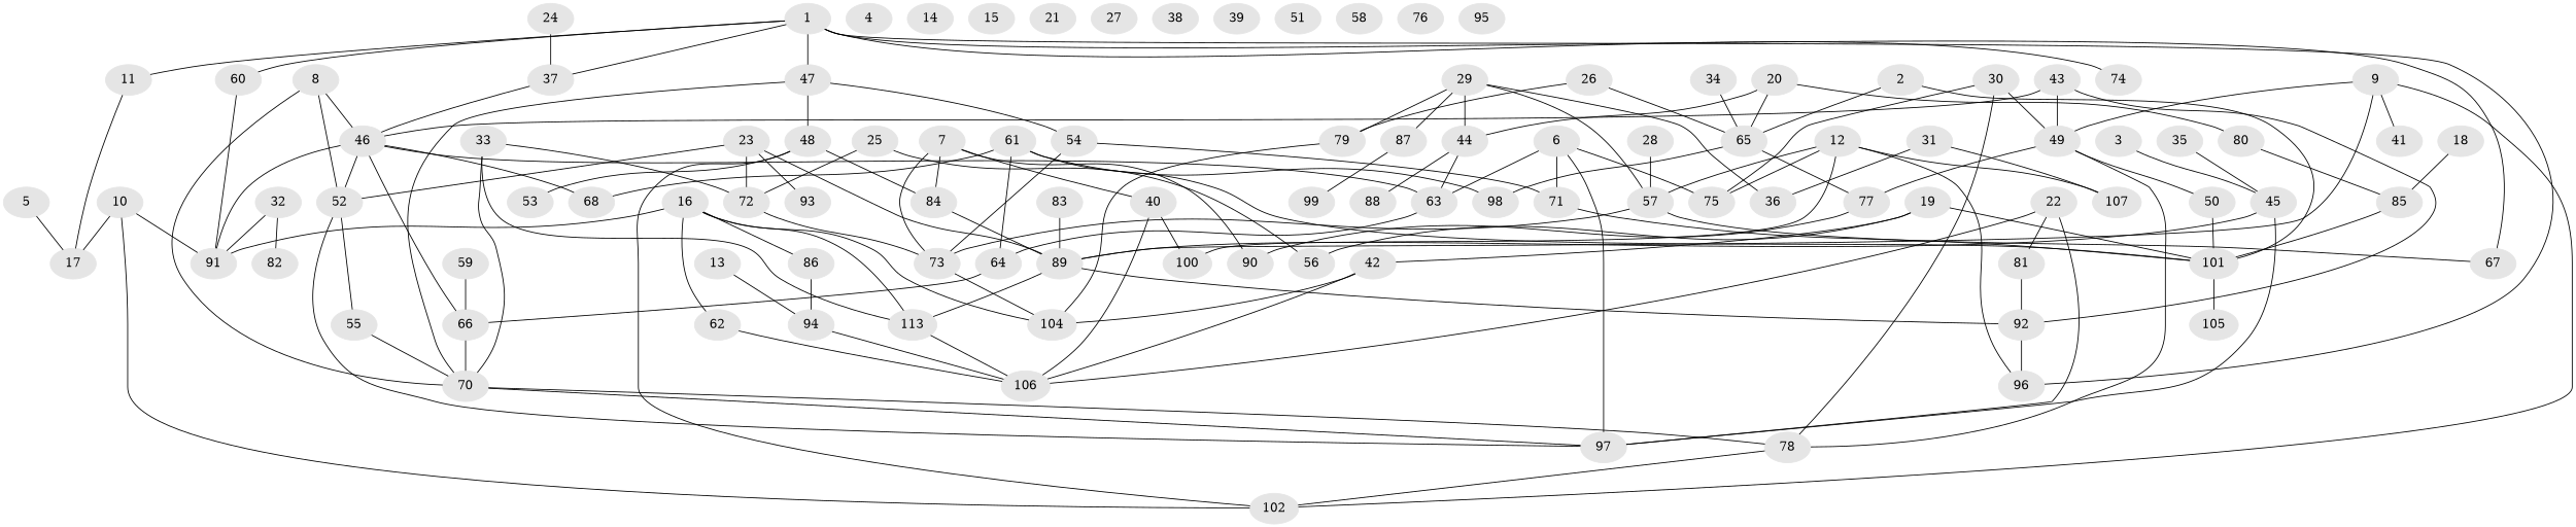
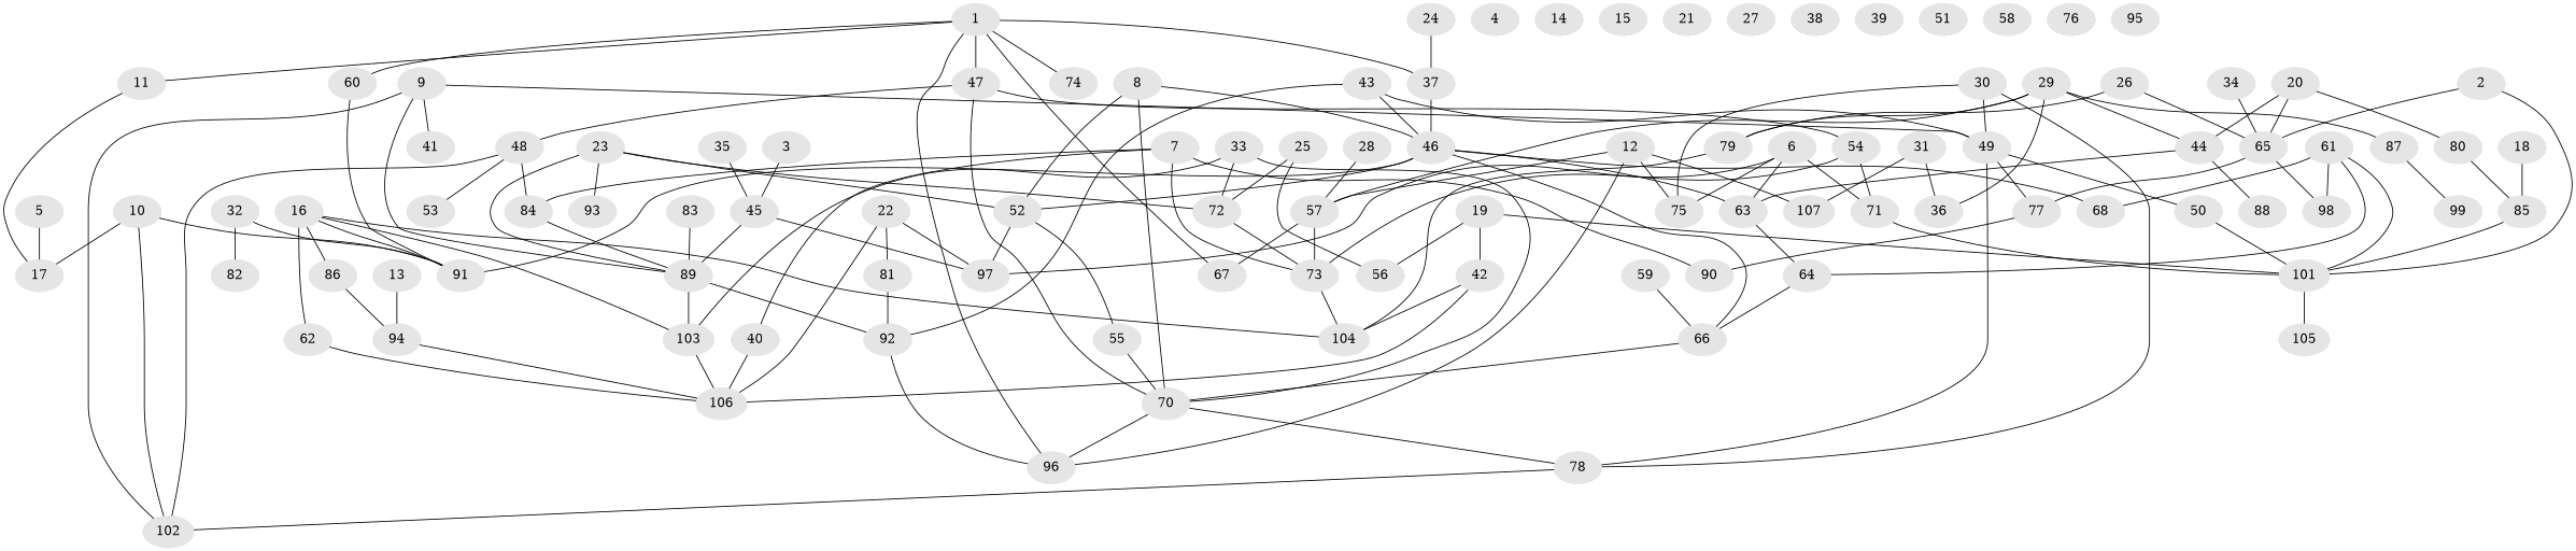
  graph {
    node [color=gray90 style=filled]
    1
    11
    37
    47
    60
    67
    74
    96
    17
    46
    70
    48
    54
    91
    2
    65
    101
    77
    98
    105
    3
    45
    97
    89
    4
    5
    6
    63
    71
    75
    64
    7
    40
    73
    84
    90
-   100
    106
    104
    8
    52
    66
    68
    55
    78
    9
    41
    49
    102
    50
-   103 [label=113]
+   103
    92
    10
    12
    57
    107
    13
    94
    14
    15
    16
    62
    86
    18
    85
    19
    42
    56
    20
    44
    80
    88
    21
    22
    81
    23
    72
    93
    24
    25
    26
    79
    27
    28
    29
    36
    87
    99
    30
    31
    32
    82
    33
    34
    35
    38
    39
    43
    53
    51
    58
    59
    61
    76
    83
    95
    1 -- 11
    1 -- 37
    1 -- 47
    1 -- 60
    1 -- 67
    1 -- 74
    1 -- 96
    11 -- 17
    37 -- 46
    47 -- 70
    47 -- 48
    47 -- 54
    60 -- 91
    46 -- 91
    46 -- 63
    46 -- 52
    46 -- 66
    46 -- 68
-   70 -- 97
+   70 -- 96
    70 -- 78
    48 -- 84
    48 -- 102
    48 -- 53
    54 -- 71
    54 -- 73
    2 -- 65
    2 -- 101
    65 -- 77
    65 -- 98
    101 -- 105
    77 -- 90
    3 -- 45
    45 -- 97
    45 -- 89
    89 -- 103
    89 -- 92
    5 -- 17
    6 -- 97
    6 -- 63
    6 -- 71
    6 -- 75
    63 -- 64
    71 -- 101
    64 -- 66
    7 -- 40
    7 -- 73
    7 -- 84
    7 -- 90
-   40 -- 100
    40 -- 106
    73 -- 104
    84 -- 89
    8 -- 46
    8 -- 70
    8 -- 52
    52 -- 97
    52 -- 55
    66 -- 70
    55 -- 70
    78 -- 102
    9 -- 89
    9 -- 41
    9 -- 49
    9 -- 102
    49 -- 77
    49 -- 78
    49 -- 50
    50 -- 101
    103 -- 106
    92 -- 96
    10 -- 17
    10 -- 91
    10 -- 102
    12 -- 96
    12 -- 75
-   12 -- 100
    12 -- 57
    12 -- 107
    57 -- 67
    57 -- 73
    13 -- 94
    94 -- 106
    16 -- 91
    16 -- 104
    16 -- 103
    16 -- 62
    16 -- 86
    62 -- 106
    86 -- 94
    18 -- 85
    85 -- 101
    19 -- 101
    19 -- 42
    19 -- 56
    42 -- 106
    42 -- 104
    20 -- 65
    20 -- 44
    20 -- 80
    44 -- 63
    44 -- 88
    80 -- 85
    22 -- 97
    22 -- 106
    22 -- 81
    81 -- 92
    23 -- 89
    23 -- 52
    23 -- 72
    23 -- 93
    72 -- 73
    24 -- 37
    25 -- 56
    25 -- 72
    26 -- 65
    26 -- 79
    79 -- 104
    28 -- 57
    29 -- 57
    29 -- 44
    29 -- 79
    29 -- 36
    29 -- 87
    87 -- 99
    30 -- 75
    30 -- 78
    30 -- 49
    31 -- 107
    31 -- 36
    32 -- 91
    32 -- 82
    33 -- 70
    33 -- 103
    33 -- 72
    34 -- 65
    35 -- 45
    43 -- 46
    43 -- 49
    43 -- 92
    59 -- 66
    61 -- 101
    61 -- 98
    61 -- 64
    61 -- 68
    83 -- 89
  }
